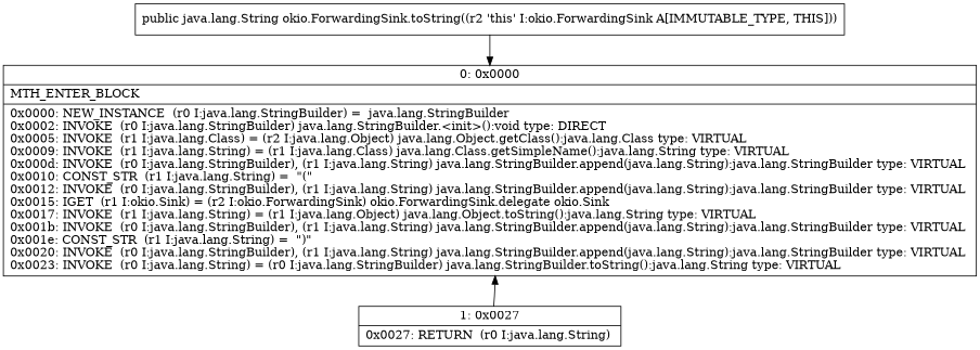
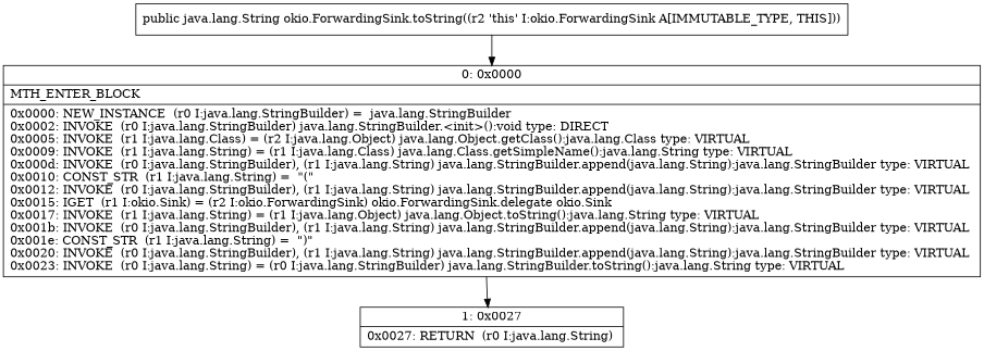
  digraph {
    node [shape=record]
    n1 [label="{0\:\ 0x0000|MTH_ENTER_BLOCK\l|0x0000: NEW_INSTANCE  (r0 I:java.lang.StringBuilder) =  java.lang.StringBuilder \l0x0002: INVOKE  (r0 I:java.lang.StringBuilder) java.lang.StringBuilder.\<init\>():void type: DIRECT \l0x0005: INVOKE  (r1 I:java.lang.Class) = (r2 I:java.lang.Object) java.lang.Object.getClass():java.lang.Class type: VIRTUAL \l0x0009: INVOKE  (r1 I:java.lang.String) = (r1 I:java.lang.Class) java.lang.Class.getSimpleName():java.lang.String type: VIRTUAL \l0x000d: INVOKE  (r0 I:java.lang.StringBuilder), (r1 I:java.lang.String) java.lang.StringBuilder.append(java.lang.String):java.lang.StringBuilder type: VIRTUAL \l0x0010: CONST_STR  (r1 I:java.lang.String) =  \"(\" \l0x0012: INVOKE  (r0 I:java.lang.StringBuilder), (r1 I:java.lang.String) java.lang.StringBuilder.append(java.lang.String):java.lang.StringBuilder type: VIRTUAL \l0x0015: IGET  (r1 I:okio.Sink) = (r2 I:okio.ForwardingSink) okio.ForwardingSink.delegate okio.Sink \l0x0017: INVOKE  (r1 I:java.lang.String) = (r1 I:java.lang.Object) java.lang.Object.toString():java.lang.String type: VIRTUAL \l0x001b: INVOKE  (r0 I:java.lang.StringBuilder), (r1 I:java.lang.String) java.lang.StringBuilder.append(java.lang.String):java.lang.StringBuilder type: VIRTUAL \l0x001e: CONST_STR  (r1 I:java.lang.String) =  \")\" \l0x0020: INVOKE  (r0 I:java.lang.StringBuilder), (r1 I:java.lang.String) java.lang.StringBuilder.append(java.lang.String):java.lang.StringBuilder type: VIRTUAL \l0x0023: INVOKE  (r0 I:java.lang.String) = (r0 I:java.lang.StringBuilder) java.lang.StringBuilder.toString():java.lang.String type: VIRTUAL \l}"]
    n2 [label="{1\:\ 0x0027|0x0027: RETURN  (r0 I:java.lang.String) \l}"]
    n3 [label="{public java.lang.String okio.ForwardingSink.toString((r2 'this' I:okio.ForwardingSink A[IMMUTABLE_TYPE, THIS])) }"]
-   n2 -> n1
+   n1 -> n2
    n3 -> n1
  }
